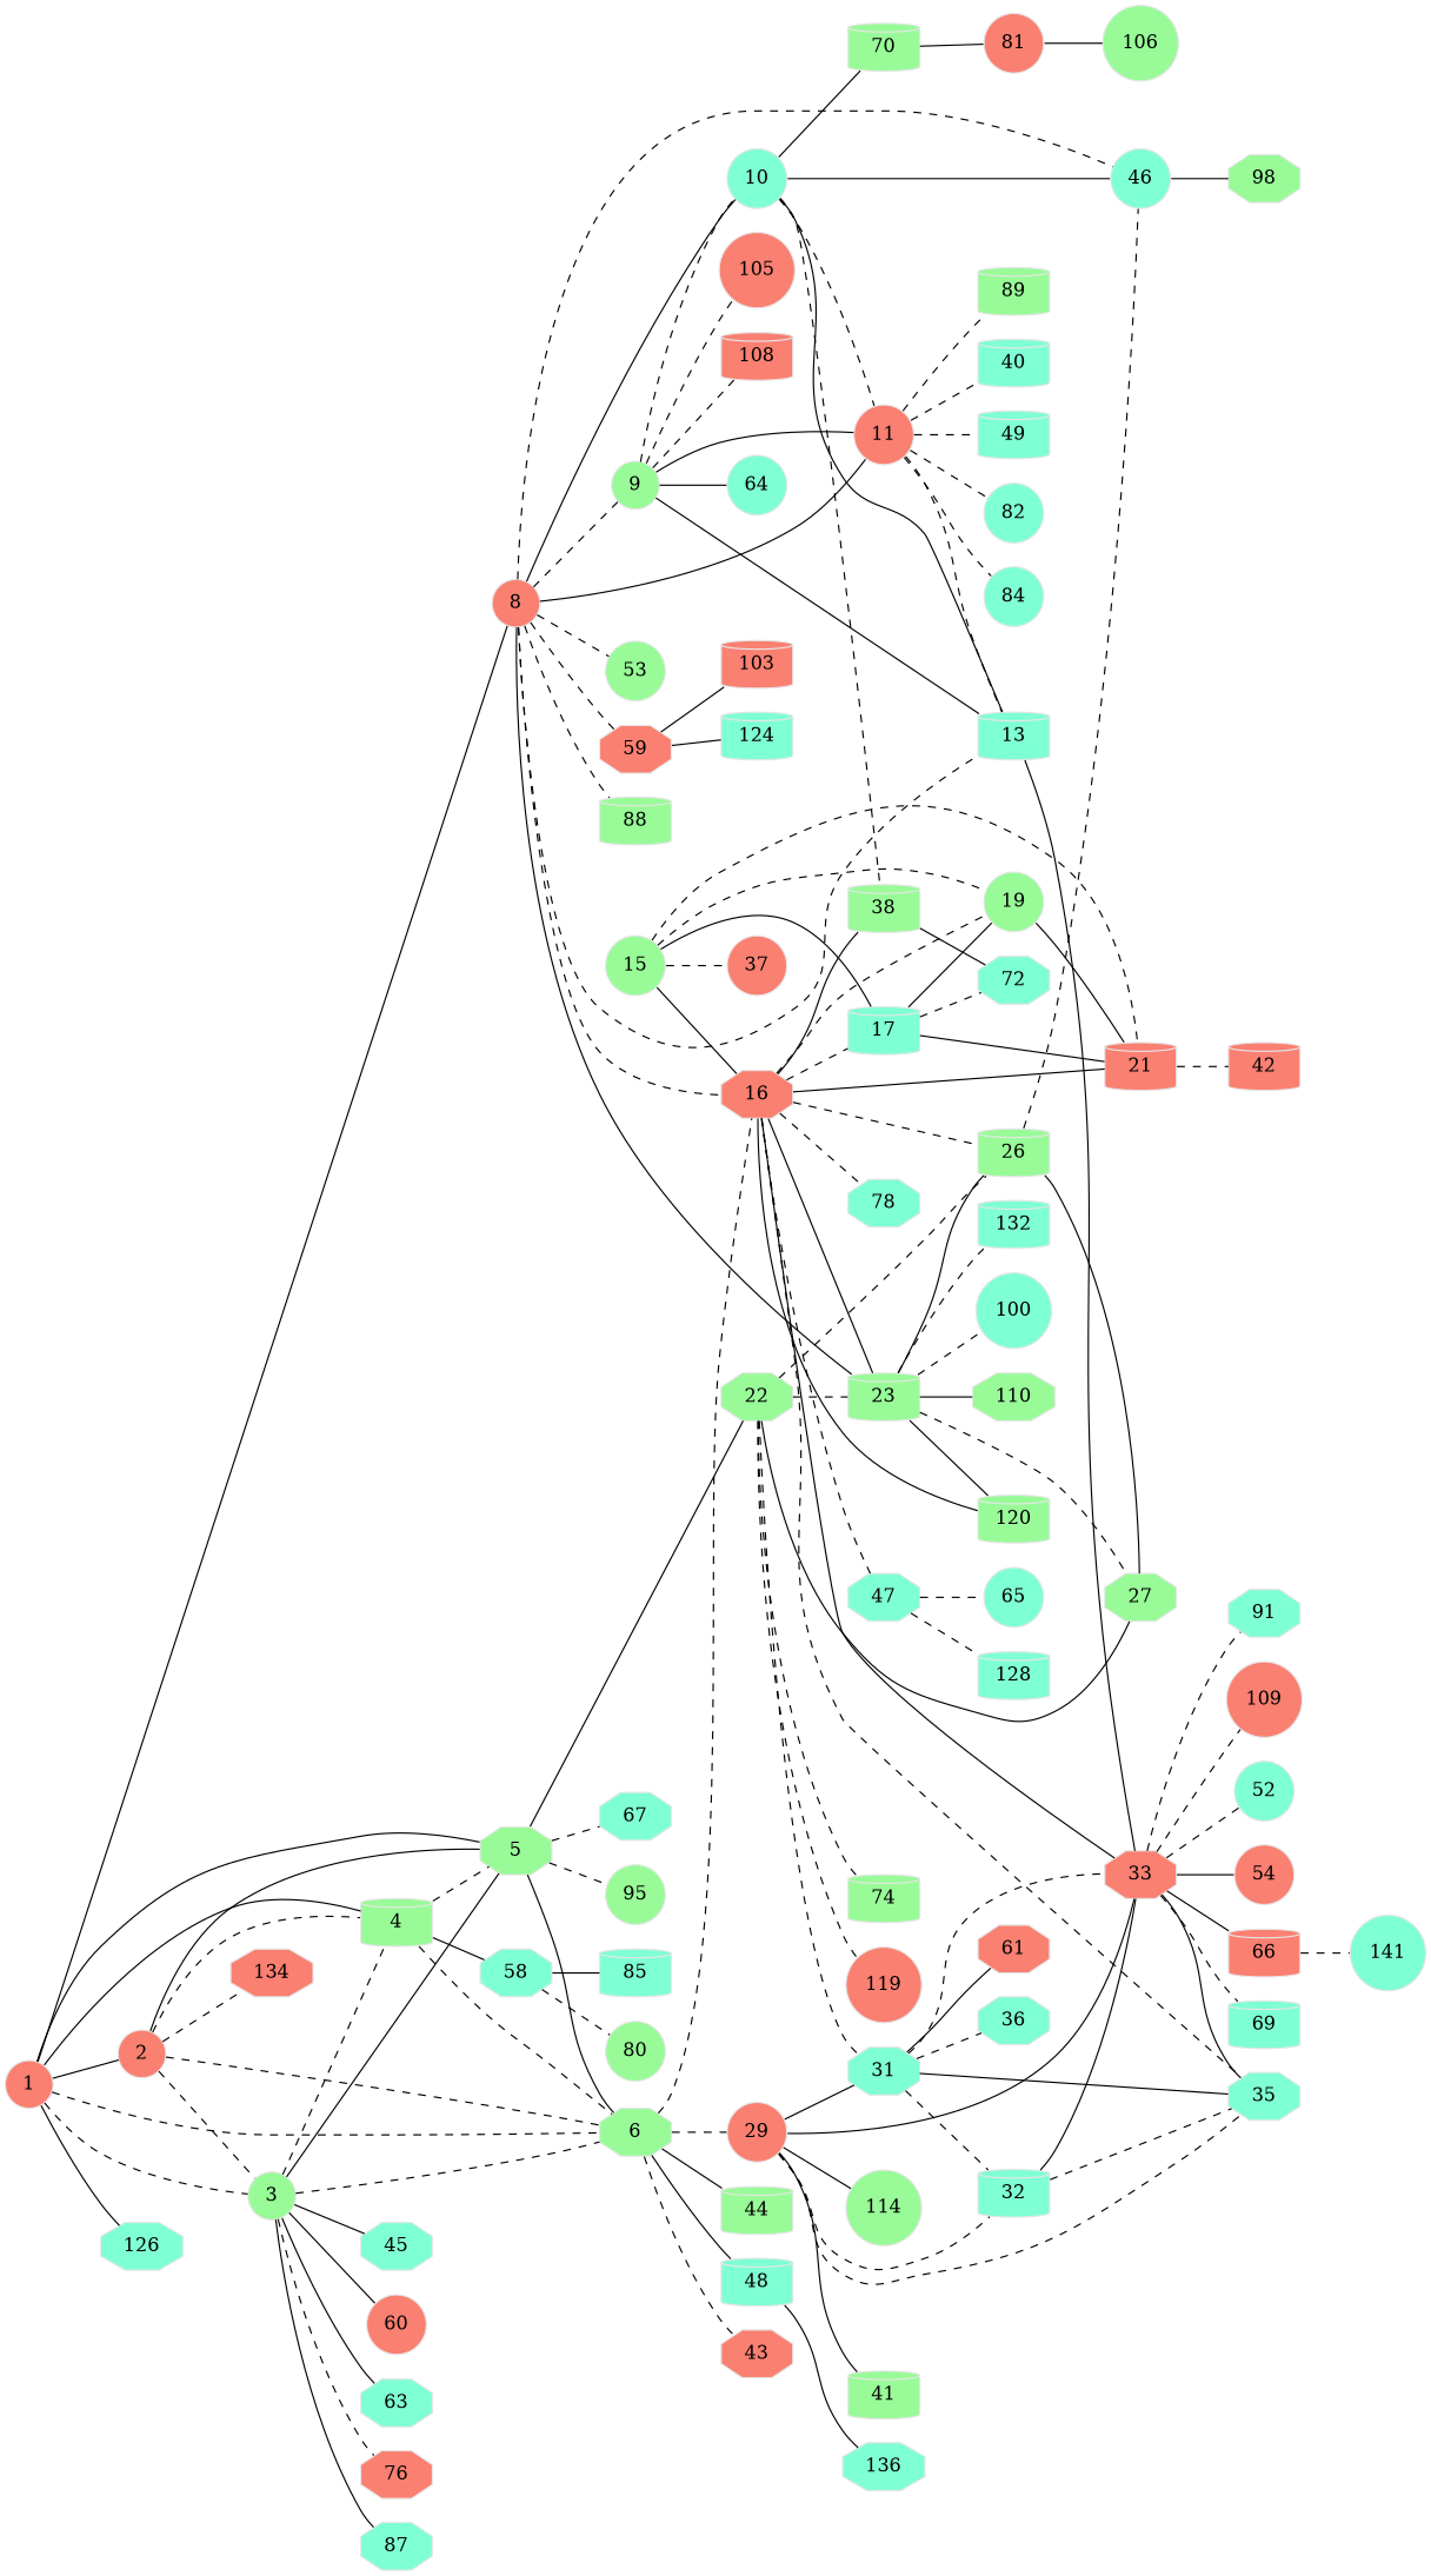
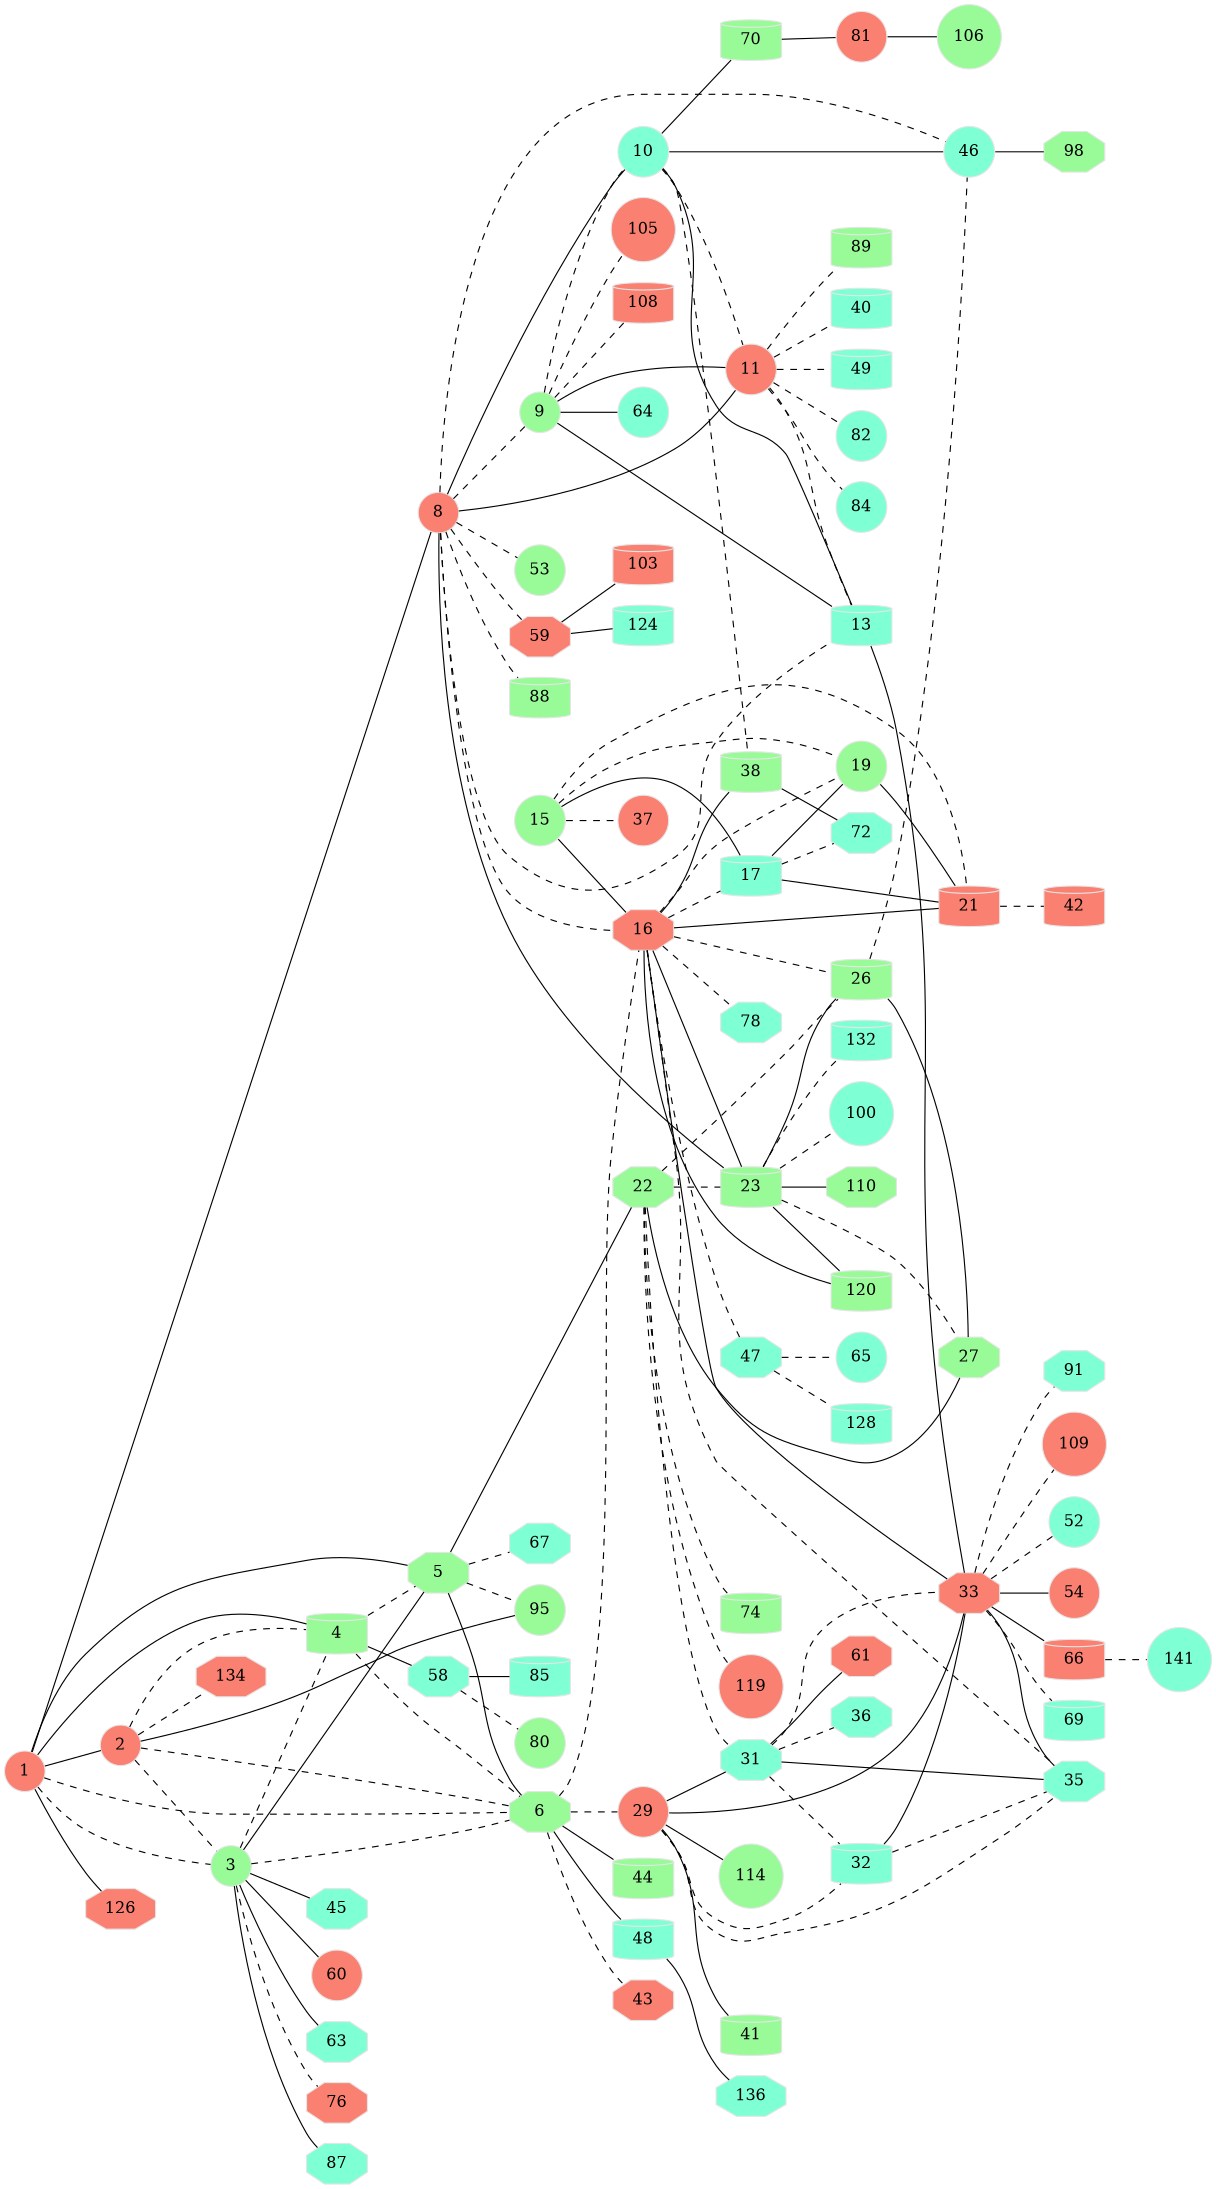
  graph {
    rankdir=LR
    node [color=gray90 fillcolor=aquamarine shape=circle style=filled]
    edge [style=dashed]
    1 [fillcolor=salmon]
    2 [fillcolor=salmon]
    3 [fillcolor=palegreen super="+111"]
    4 [fillcolor=palegreen shape=cylinder]
    5 [fillcolor=palegreen shape=octagon]
    6 [fillcolor=palegreen shape=octagon super="+7"]
    8 [fillcolor=salmon super="+62+12+57+131+14"]
-   126 [shape=octagon]
+   126 [fillcolor=salmon shape=octagon]
    134 [fillcolor=salmon shape=octagon]
    45 [shape=octagon]
    60 [fillcolor=salmon]
    63 [shape=octagon super="+79"]
    76 [fillcolor=salmon shape=octagon]
    87 [shape=octagon]
    58 [shape=octagon]
    22 [fillcolor=palegreen shape=octagon super="+137+117+24+55"]
    67 [shape=octagon]
    95 [fillcolor=palegreen]
    16 [fillcolor=salmon shape=octagon super="+118+18"]
    29 [fillcolor=salmon super="+30"]
    43 [fillcolor=salmon shape=octagon]
    44 [fillcolor=palegreen shape=cylinder]
    48 [shape=cylinder]
    9 [fillcolor=palegreen]
    10
    11 [fillcolor=salmon super="+77+73"]
    13 [shape=cylinder super="+113"]
    23 [fillcolor=palegreen shape=cylinder super="+25"]
    46 [super="+75"]
    53 [fillcolor=palegreen]
    59 [fillcolor=salmon shape=octagon]
    88 [fillcolor=palegreen shape=cylinder]
    80 [fillcolor=palegreen]
    85 [shape=cylinder]
    26 [fillcolor=palegreen shape=cylinder]
    27 [fillcolor=palegreen shape=octagon super="+133"]
    31 [shape=octagon super="+34+92+51+71"]
    74 [fillcolor=palegreen shape=cylinder]
    119 [fillcolor=salmon]
    38 [fillcolor=palegreen shape=cylinder]
    33 [fillcolor=salmon shape=octagon super="+90"]
    17 [shape=cylinder]
    19 [fillcolor=palegreen]
    21 [fillcolor=salmon shape=cylinder]
    35 [shape=octagon super="+115+107+135"]
    47 [shape=octagon]
    78 [shape=octagon]
    120 [fillcolor=palegreen shape=cylinder super="+125"]
    32 [shape=cylinder]
    41 [fillcolor=palegreen shape=cylinder]
    114 [fillcolor=palegreen]
    136 [shape=octagon]
    64
    105 [fillcolor=salmon super="+138"]
    108 [fillcolor=salmon shape=cylinder]
    70 [fillcolor=palegreen shape=cylinder]
    40 [shape=cylinder]
    49 [shape=cylinder]
    82
    84
    89 [fillcolor=palegreen shape=cylinder]
    100
    110 [fillcolor=palegreen shape=octagon]
    132 [shape=cylinder]
    98 [fillcolor=palegreen shape=octagon super="+123"]
    103 [fillcolor=salmon shape=cylinder]
    124 [shape=cylinder]
    72 [shape=octagon]
    81 [fillcolor=salmon]
    52
    54 [fillcolor=salmon]
    66 [fillcolor=salmon shape=cylinder]
    69 [shape=cylinder]
    91 [shape=octagon]
    109 [fillcolor=salmon]
    15 [fillcolor=palegreen super="+102"]
    37 [fillcolor=salmon]
    42 [fillcolor=salmon shape=cylinder]
    65
    128 [shape=cylinder]
    36 [shape=octagon]
    61 [fillcolor=salmon shape=octagon]
    141
    106 [fillcolor=palegreen]
    1 -- 2 [style=solid]
    1 -- 3
    1 -- 4 [style=solid]
    1 -- 5 [style=solid]
    1 -- 6 [weight=2]
    1 -- 8 [style=solid]
    1 -- 126 [style=solid]
    2 -- 3
    2 -- 4
-   2 -- 5 [style=solid]
+   2 -- 95 [style=solid]
    2 -- 6 [weight=2]
    2 -- 134
    3 -- 4
    3 -- 5 [style=solid]
    3 -- 6 [weight=2]
    3 -- 45 [style=solid]
    3 -- 60 [style=solid]
    3 -- 63 [style=solid]
    3 -- 76
    3 -- 87 [style=solid]
    4 -- 5
    4 -- 6 [weight=2]
    4 -- 58 [style=solid]
    5 -- 6 [style=solid weight=2]
    5 -- 22 [style=solid]
    5 -- 67
    5 -- 95
    6 -- 16
    6 -- 29
    6 -- 43
    6 -- 44 [style=solid]
    6 -- 48 [style=solid]
    8 -- 16
    8 -- 9 [weight=3]
    8 -- 10 [style=solid weight=3]
    8 -- 11 [style=solid weight=3]
    8 -- 13 [weight=3]
    8 -- 23 [style=solid]
    8 -- 46
    8 -- 53
    8 -- 59
    8 -- 88
    58 -- 80
    58 -- 85 [style=solid]
    22 -- 23 [weight=6]
    22 -- 26 [weight=3]
    22 -- 27 [style=solid weight=3]
    22 -- 31
    22 -- 74
    22 -- 119
    16 -- 23 [style=solid weight=2]
    16 -- 26
    16 -- 38 [style=solid]
    16 -- 33 [style=solid]
    16 -- 17 [weight=3]
    16 -- 19 [weight=3]
    16 -- 21 [style=solid weight=3]
    16 -- 35
    16 -- 47
    16 -- 78
    16 -- 120 [style=solid]
    29 -- 31 [style=solid weight=4]
    29 -- 33 [style=solid weight=2]
    29 -- 35 [weight=2]
    29 -- 32 [weight=2]
    29 -- 41 [style=solid]
    29 -- 114 [style=solid]
    48 -- 136 [style=solid]
    9 -- 10
    9 -- 11 [style=solid]
    9 -- 13 [style=solid]
    9 -- 64 [style=solid]
    9 -- 105
    9 -- 108
    10 -- 11
    10 -- 13 [style=solid]
    10 -- 46 [style=solid]
    10 -- 38
    10 -- 70 [style=solid]
    11 -- 13
    11 -- 40
    11 -- 49
    11 -- 82
    11 -- 84
    11 -- 89
    13 -- 33 [style=solid]
    23 -- 26 [style=solid weight=2]
    23 -- 27 [weight=2]
    23 -- 120 [style=solid]
    23 -- 100
    23 -- 110 [style=solid]
    23 -- 132
    46 -- 98 [style=solid]
    59 -- 103 [style=solid]
    59 -- 124 [style=solid]
    26 -- 46
    26 -- 27 [style=solid]
    31 -- 33 [weight=2]
    31 -- 35 [style=solid weight=2]
    31 -- 32 [weight=2]
    31 -- 36
    31 -- 61 [style=solid]
    38 -- 72 [style=solid]
    33 -- 35 [style=solid]
    33 -- 52
    33 -- 54 [style=solid]
    33 -- 66 [style=solid]
    33 -- 69
    33 -- 91
    33 -- 109
    17 -- 19 [style=solid]
    17 -- 21 [style=solid]
    17 -- 72
    19 -- 21 [style=solid]
    21 -- 42
    47 -- 65
    47 -- 128
    32 -- 33 [style=solid]
    32 -- 35
    70 -- 81 [style=solid]
    81 -- 106 [style=solid]
    66 -- 141
    15 -- 16 [style=solid weight=3]
    15 -- 17 [style=solid]
    15 -- 19
    15 -- 21
    15 -- 37
  }
